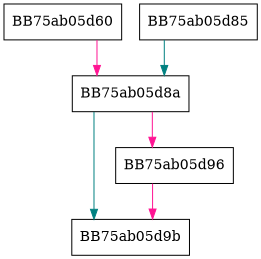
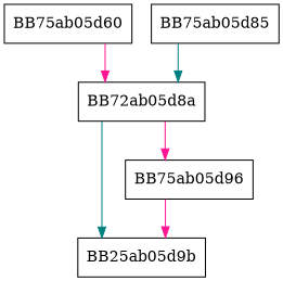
  digraph {
    splines=ortho
    node [shape=box]
    edge [color=deeppink]
    BB75ab05d60
-   BB75ab05d8a
-   BB75ab05d9b
+   BB75ab05d8a [label=BB72ab05d8a]
+   BB75ab05d9b [label=BB25ab05d9b]
    BB75ab05d96
    BB75ab05d85
    BB75ab05d60 -> BB75ab05d8a
    BB75ab05d8a -> BB75ab05d9b [color=teal]
    BB75ab05d8a -> BB75ab05d96
    BB75ab05d96 -> BB75ab05d9b
    BB75ab05d85 -> BB75ab05d8a [color=teal]
  }
